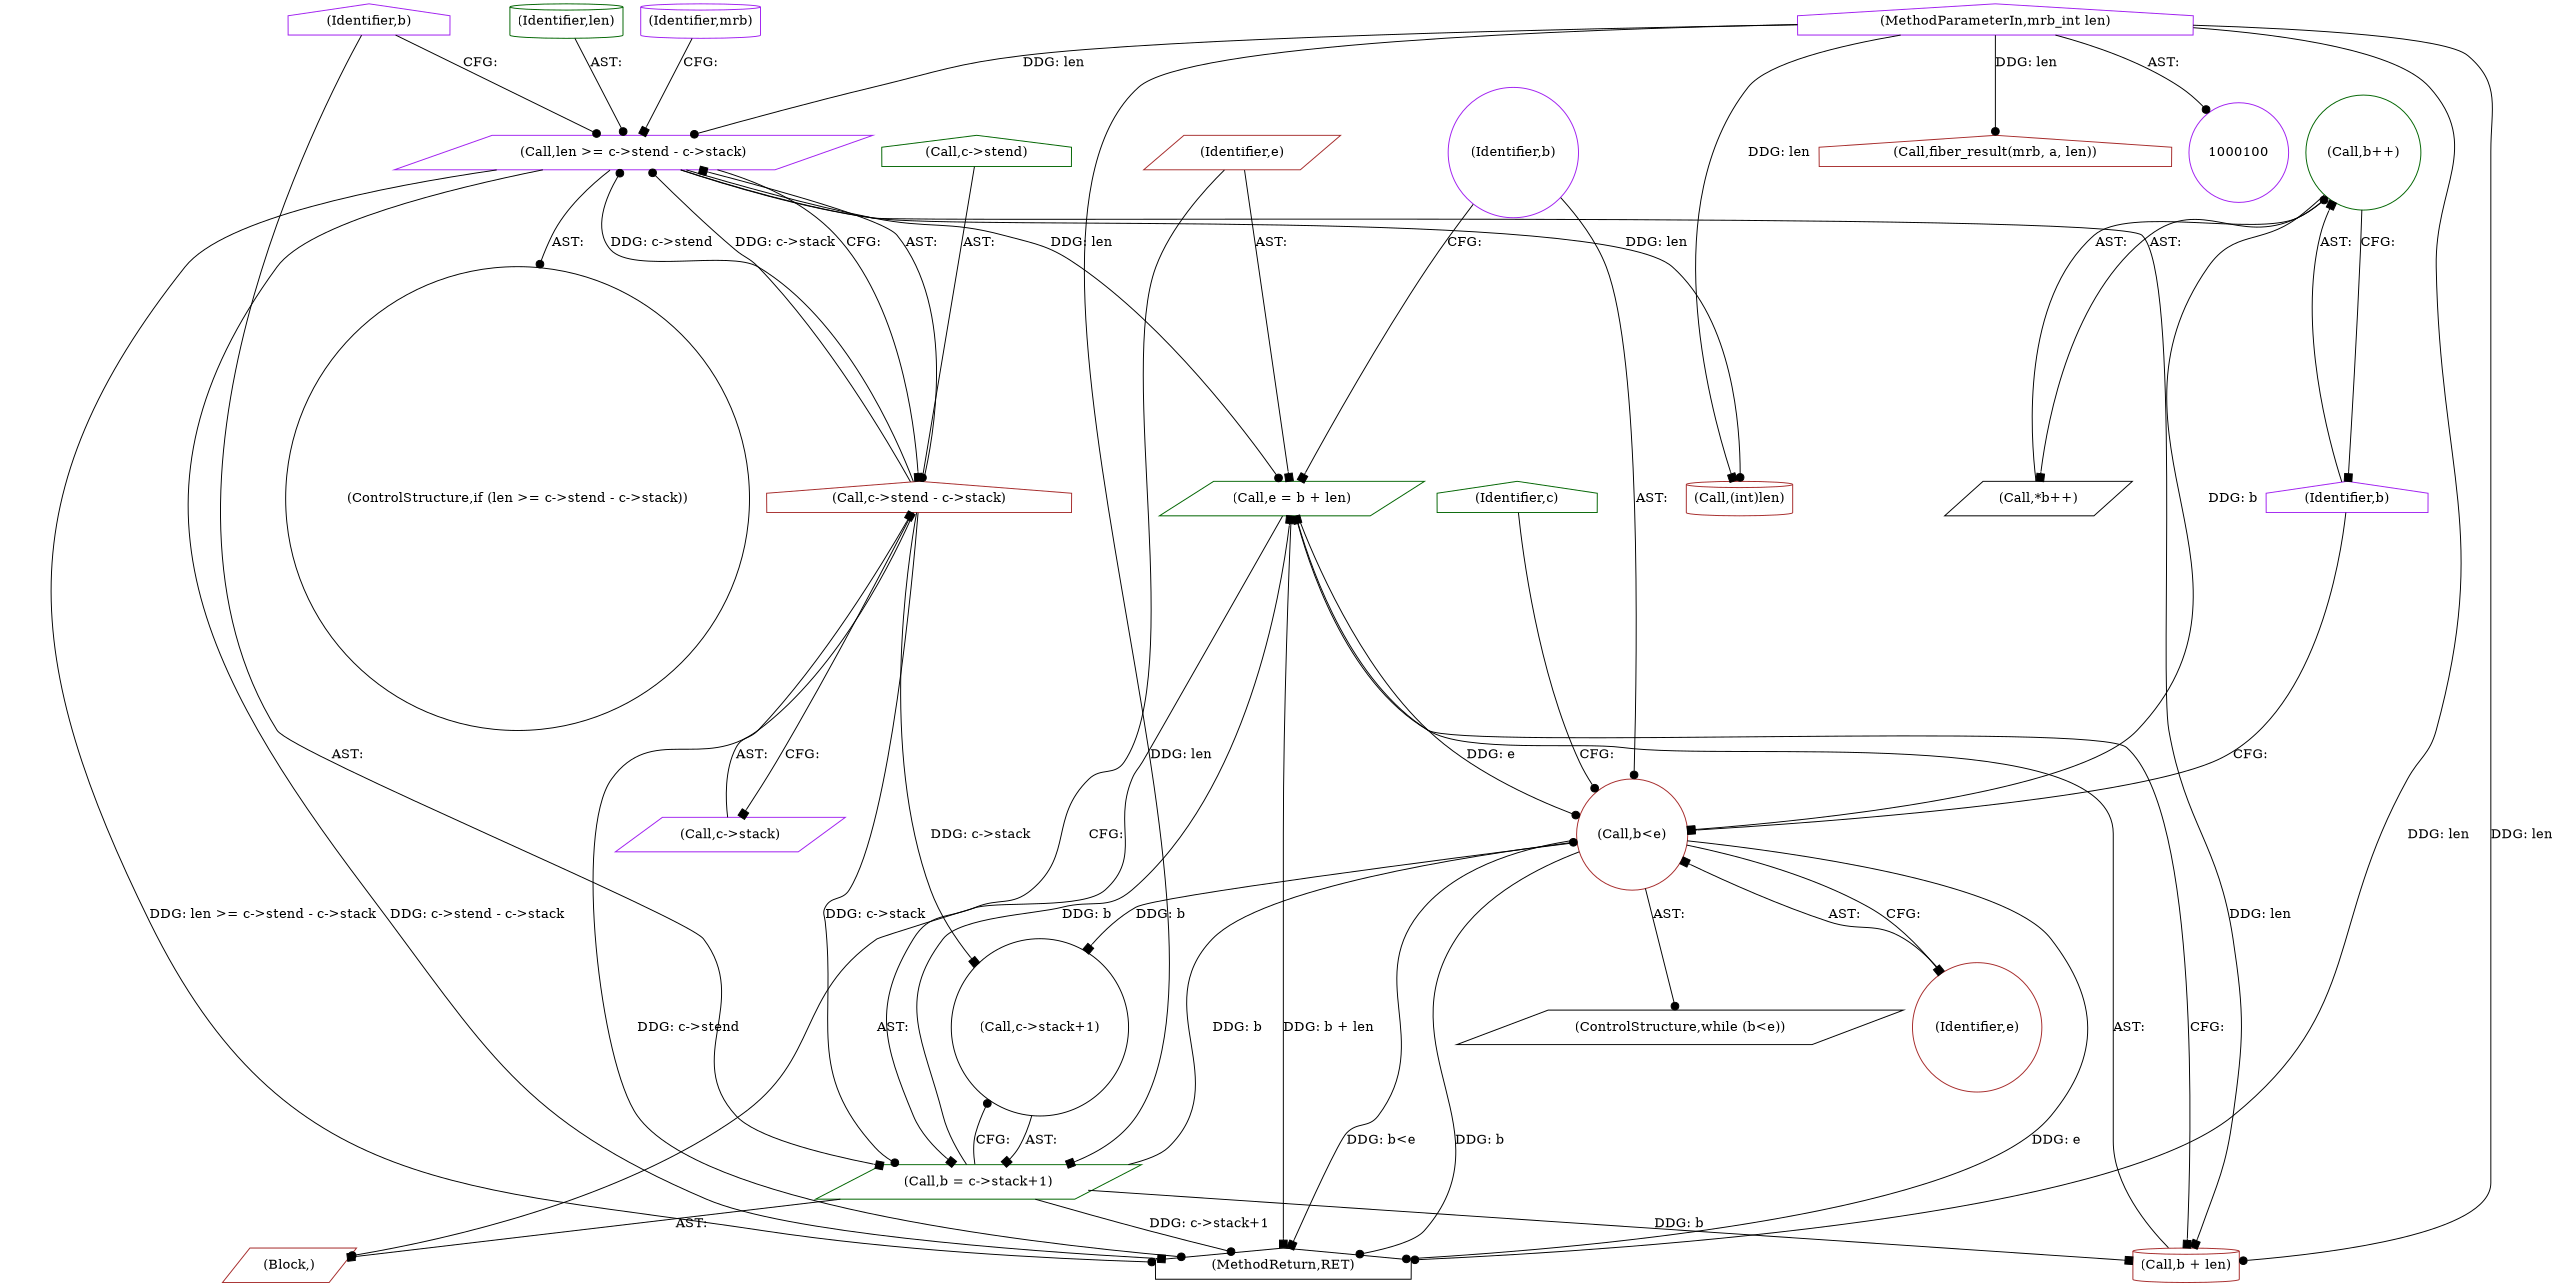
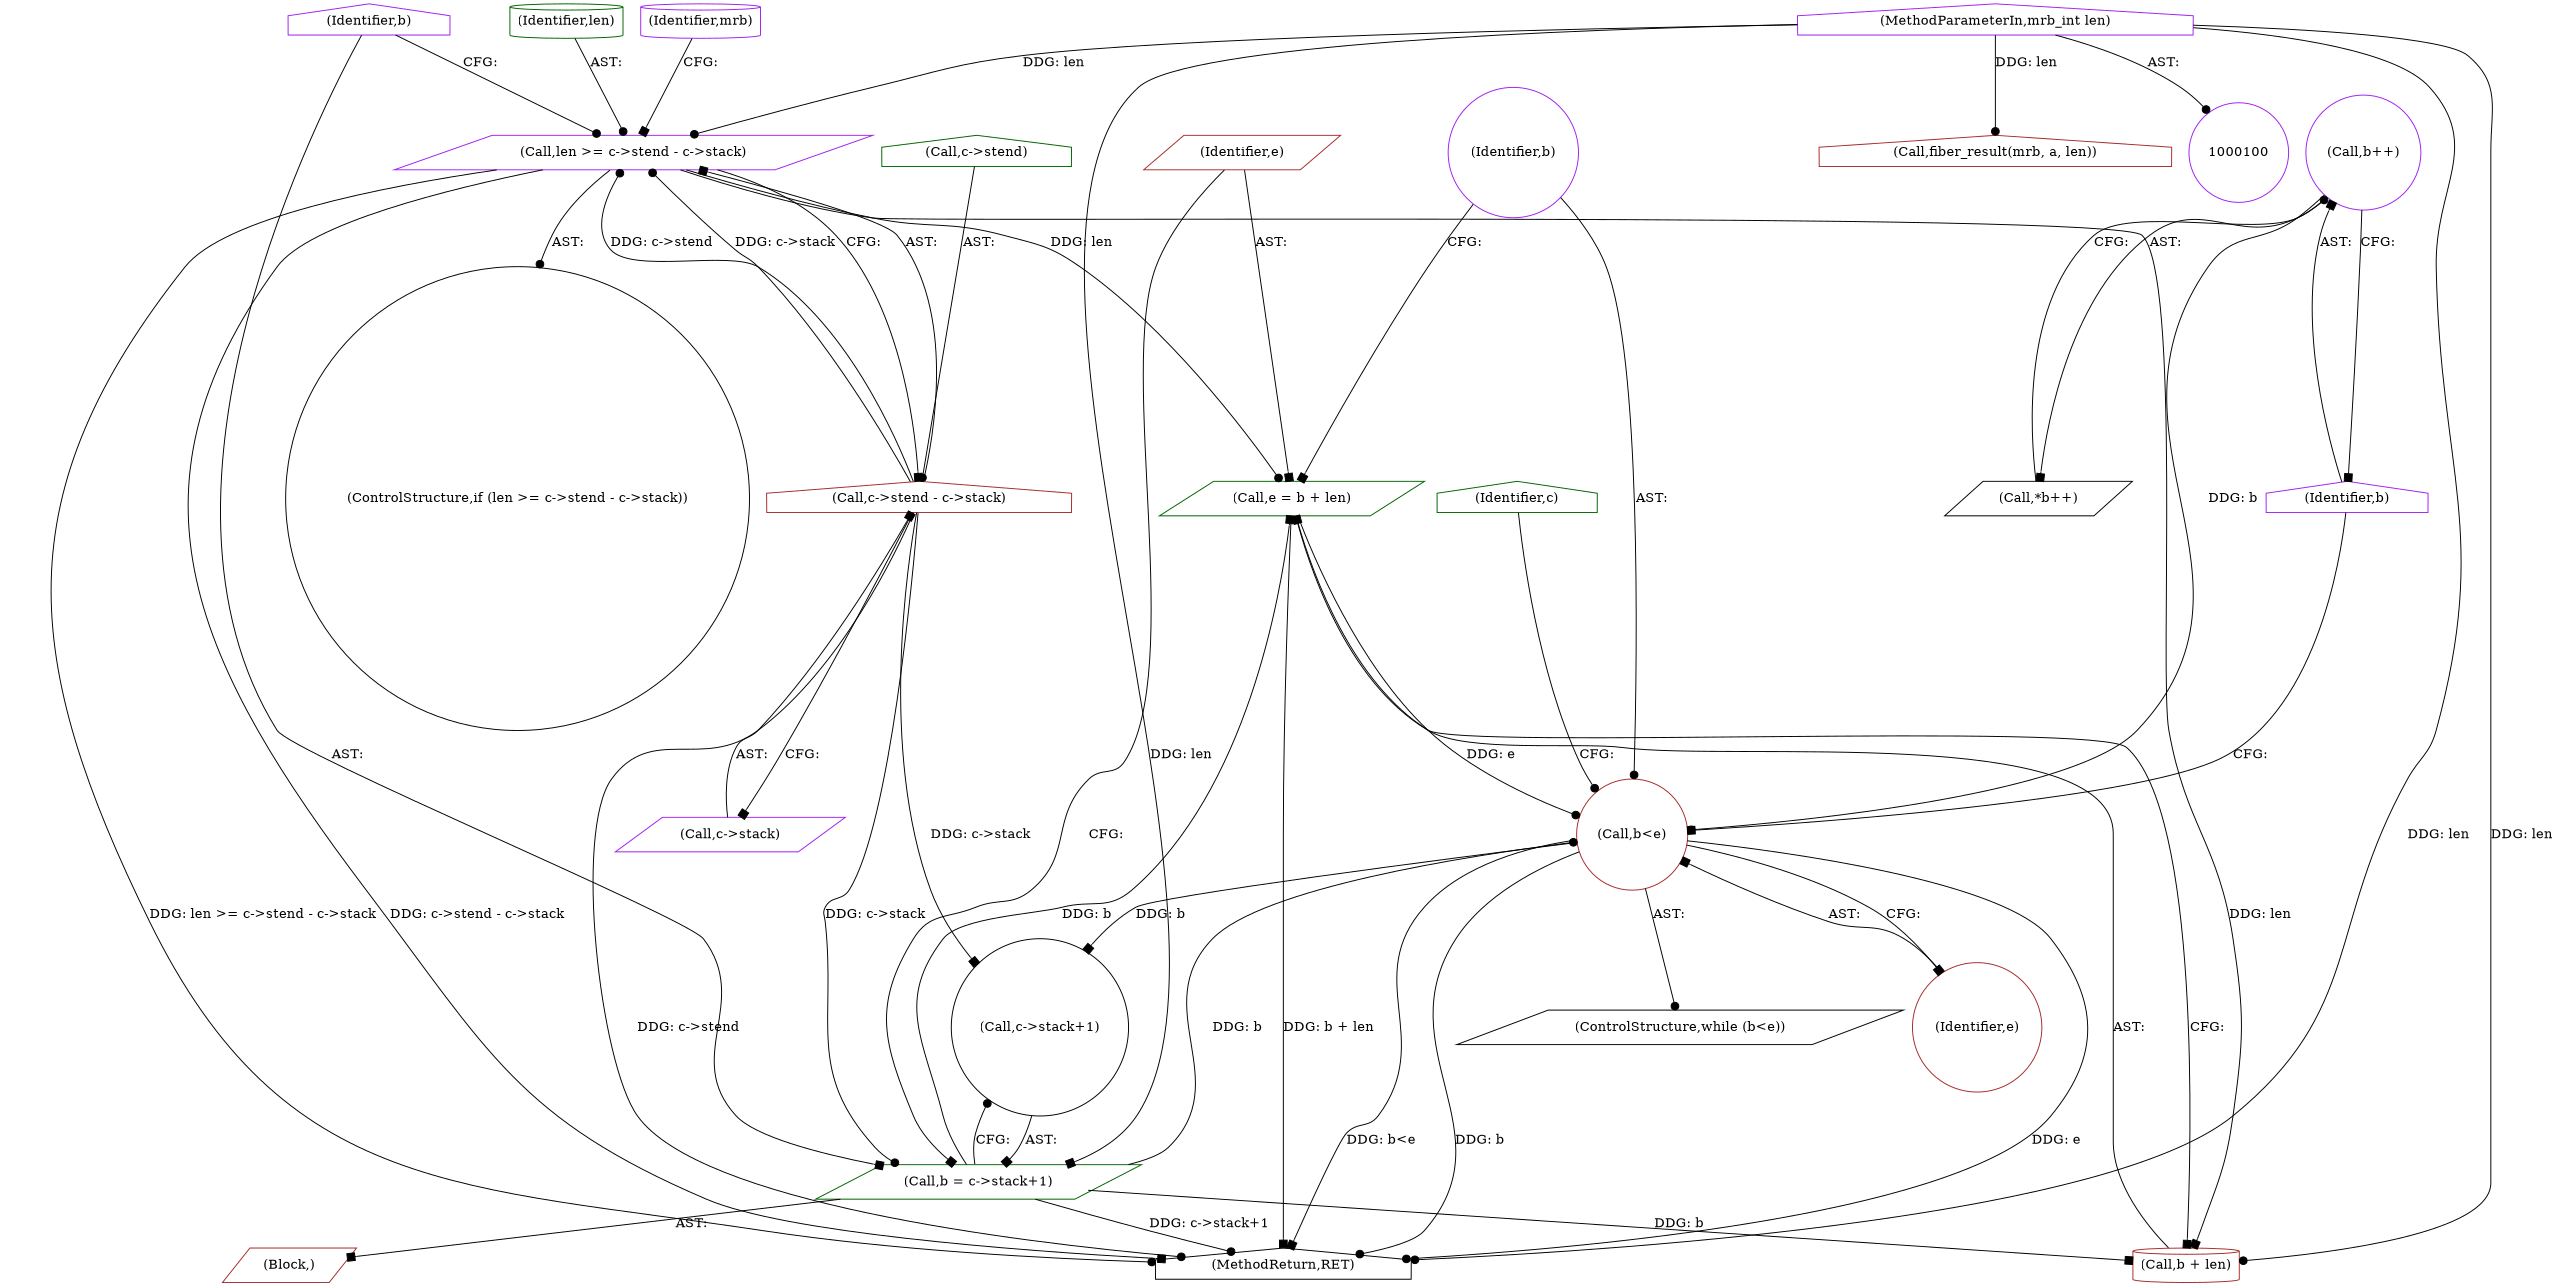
  digraph {
    node [color=purple shape=parallelogram]
    edge [arrowhead=box]
    n1 [color=darkgreen label="(Call,e = b + len)"]
    n2 [color=brown label="(Call,b<e)" shape=circle]
    n3 [color=brown label="(Call,b + len)" shape=cylinder]
    n4 [color=black label="(MethodReturn,RET)" shape=house]
    n5 [color=brown label="(Block,)"]
    n6 [color=black label="(Call,c->stack+1)" shape=circle]
    n7 [color=brown label="(Identifier,e)" shape=circle]
    n8 [color=black label="(ControlStructure,while (b<e))"]
    n9 [color=darkgreen label="(Call,b = c->stack+1)"]
    n10 [color=brown label="(Call,c->stend - c->stack)" shape=house]
    n11 [label="(Call,len >= c->stend - c->stack)"]
    n12 [label="(Call,c->stack)"]
    n13 [color=black label="(ControlStructure,if (len >= c->stend - c->stack))" shape=circle]
-   n14 [color=brown label="(Call,(int)len)" shape=cylinder]
    n15 [label="(MethodParameterIn,mrb_int len)" shape=house]
    n16 [color=brown label="(Call,fiber_result(mrb, a, len))" shape=house]
    1000100 [shape=circle]
-   n18 [color=darkgreen label="(Call,b++)" shape=circle]
+   n18 [label="(Call,b++)" shape=circle]
    n19 [label="(Identifier,b)" shape=house]
    n20 [color=black label="(Call,*b++)"]
    n21 [label="(Identifier,b)" shape=house]
    n22 [color=darkgreen label="(Identifier,c)" shape=house]
    n23 [color=darkgreen label="(Call,c->stend)" shape=house]
    n24 [color=darkgreen label="(Identifier,len)" shape=cylinder]
    n25 [color=brown label="(Identifier,e)"]
    n26 [label="(Identifier,mrb)" shape=cylinder]
    n27 [label="(Identifier,b)" shape=circle]
    n1 -> n2 [arrowhead=dot label="DDG: e"]
    n1 -> n3 [label="CFG: "]
    n1 -> n4 [label="DDG: b + len"]
-   n1 -> n5 [arrowhead=dot label="AST: "]
    n2 -> n4 [arrowhead=dot label="DDG: e"]
    n2 -> n4 [label="DDG: b<e"]
    n2 -> n4 [arrowhead=dot label="DDG: b"]
    n2 -> n6 [label="DDG: b"]
    n2 -> n7 [label="CFG: "]
    n2 -> n8 [arrowhead=dot label="AST: "]
    n3 -> n1 [label="AST: "]
    n6 -> n9 [label="AST: "]
    n7 -> n2 [label="AST: "]
    n9 -> n1 [label="DDG: b"]
    n9 -> n2 [arrowhead=dot label="DDG: b"]
    n9 -> n3 [label="DDG: b"]
    n9 -> n4 [arrowhead=dot label="DDG: c->stack+1"]
    n9 -> n5 [label="AST: "]
    n9 -> n6 [arrowhead=dot label="CFG: "]
    n10 -> n4 [arrowhead=dot label="DDG: c->stend"]
    n10 -> n6 [label="DDG: c->stack"]
    n10 -> n9 [arrowhead=dot label="DDG: c->stack"]
    n10 -> n11 [label="AST: "]
    n10 -> n11 [arrowhead=dot label="DDG: c->stend"]
    n10 -> n11 [arrowhead=dot label="DDG: c->stack"]
    n10 -> n12 [label="CFG: "]
    n11 -> n1 [arrowhead=dot label="DDG: len"]
    n11 -> n3 [label="DDG: len"]
    n11 -> n4 [label="DDG: c->stend - c->stack"]
    n11 -> n4 [arrowhead=dot label="DDG: len >= c->stend - c->stack"]
    n11 -> n10 [label="CFG: "]
    n11 -> n13 [arrowhead=dot label="AST: "]
-   n11 -> n14 [arrowhead=dot label="DDG: len"]
    n12 -> n10 [label="AST: "]
    n15 -> n3 [arrowhead=dot label="DDG: len"]
    n15 -> n4 [arrowhead=dot label="DDG: len"]
    n15 -> n9 [label="DDG: len"]
    n15 -> n11 [arrowhead=dot label="DDG: len"]
-   n15 -> n14 [label="DDG: len"]
    n15 -> n16 [arrowhead=dot label="DDG: len"]
    n15 -> 1000100 [arrowhead=dot label="AST: "]
-   n18 -> n2 [label="DDG: b"]
+   n18 -> n2 [arrowhead=dot label="DDG: b"]
    n18 -> n19 [label="CFG: "]
    n18 -> n20 [label="AST: "]
    n19 -> n2 [label="CFG: "]
    n19 -> n18 [label="AST: "]
-   n20 -> n18 [arrowhead=dot label="AST: "]
+   n20 -> n18 [arrowhead=dot label="CFG: "]
    n21 -> n9 [label="AST: "]
    n21 -> n11 [arrowhead=dot label="CFG: "]
    n22 -> n2 [arrowhead=dot label="CFG: "]
    n23 -> n10 [arrowhead=dot label="AST: "]
    n24 -> n11 [arrowhead=dot label="AST: "]
    n25 -> n1 [label="AST: "]
    n25 -> n9 [label="CFG: "]
    n26 -> n11 [label="CFG: "]
    n27 -> n1 [label="CFG: "]
    n27 -> n2 [arrowhead=dot label="AST: "]
  }
